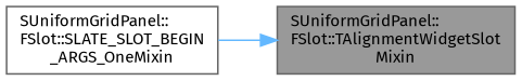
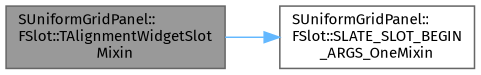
  digraph {
    rankdir=RL
    fontname="Fira Sans"
    node [fontname="Fira Sans" fontsize=10 shape=box style=filled]
    n1 [color=gray40 fillcolor=grey60 fontcolor=black height=0.2 label="SUniformGridPanel::\lFSlot::TAlignmentWidgetSlot\lMixin" width=0.4]
    n2 [color=grey40 fillcolor=white height=0.2 label="SUniformGridPanel::\lFSlot::SLATE_SLOT_BEGIN\l_ARGS_OneMixin" width=0.4]
-   n1 -> n2 [color=steelblue1 dir=back fontname="Fira Sans" fontsize=10 labelfontname=Helvetica labelfontsize=10 style=solid]
+   n2 -> n1 [color=steelblue1 dir=back fontname="Fira Sans" fontsize=10 labelfontname=Helvetica labelfontsize=10 style=solid]
  }
